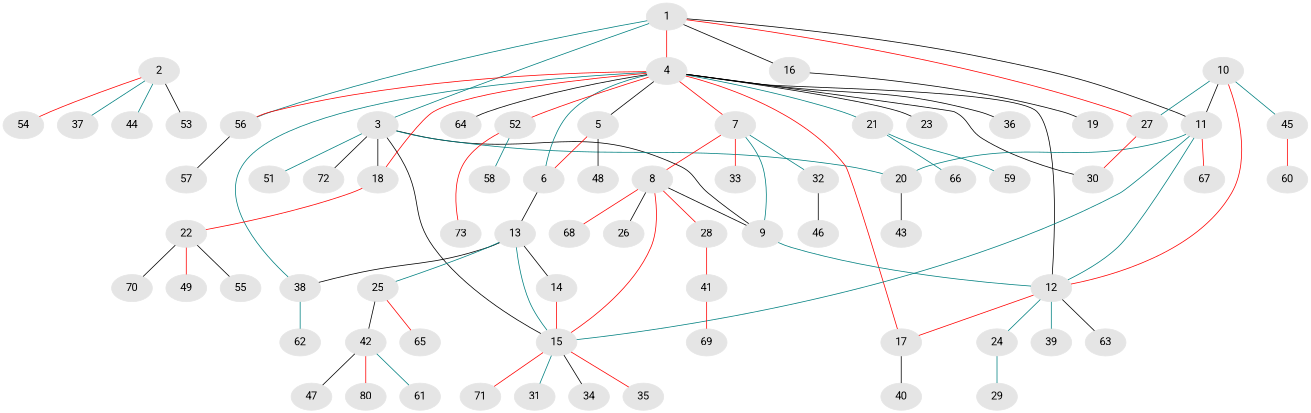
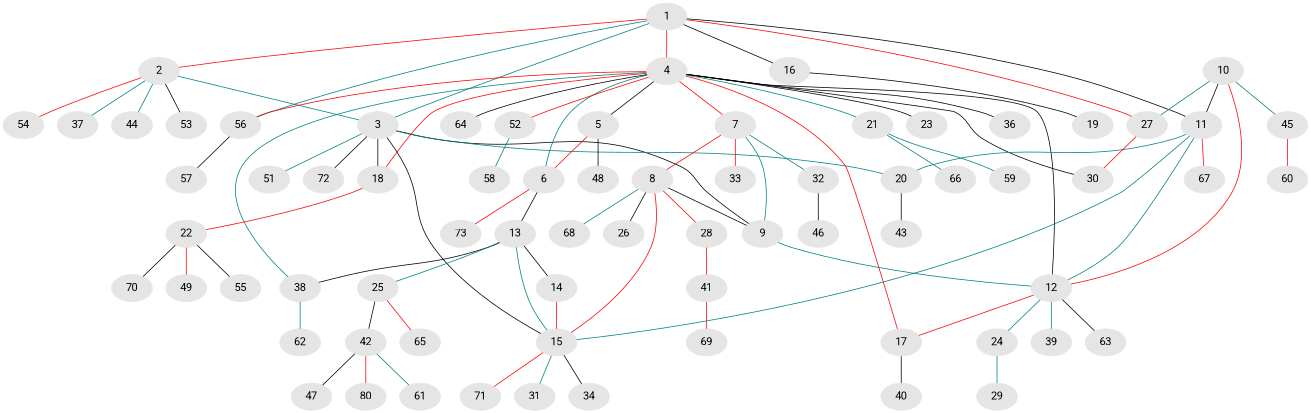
  graph {
    fontname=Roboto
    node [color=gray90 fontname=Roboto style=filled]
    edge [color=black fontname=Roboto]
    1
    2
    3
    4
    11
    16
    27
    56
    37
    44
    53
    54
    9
    15
    18
    20
    51
    72
    5
    6
    7
    12
    17
    21
    23
    30
    36
    38
    52
    64
    67
    19
    57
    31
    34
-   35
    71
    22
    43
    48
    13
    73
    8
    32
    33
    24
    39
    63
    40
    59
    66
    62
    58
    14
    25
    26
    28
    68
    46
    41
    10
    45
    60
    29
    42
    65
    49
    55
    70
    47
    n71 [label=80]
    61
    69
+   1 -- 2 [color=red]
    1 -- 3 [color=teal]
    1 -- 4 [color=red]
    1 -- 11
    1 -- 16
    1 -- 27 [color=red]
    1 -- 56 [color=teal]
+   2 -- 3 [color=teal]
    2 -- 37 [color=teal]
    2 -- 44 [color=teal]
    2 -- 53
    2 -- 54 [color=red]
    3 -- 9
    3 -- 15
    3 -- 18
    3 -- 20 [color=teal]
    3 -- 51 [color=teal]
    3 -- 72
    4 -- 56 [color=red]
    4 -- 18 [color=red]
    4 -- 5
    4 -- 6 [color=teal]
    4 -- 7 [color=red]
    4 -- 12
    4 -- 17 [color=red]
    4 -- 21 [color=teal]
    4 -- 23
    4 -- 30
    4 -- 36
    4 -- 38 [color=teal]
    4 -- 52 [color=red]
    4 -- 64
    11 -- 15 [color=teal]
    11 -- 20 [color=teal]
    11 -- 12 [color=teal]
    11 -- 67 [color=red]
    16 -- 19
    27 -- 30 [color=red]
    56 -- 57
    9 -- 12 [color=teal]
    15 -- 31 [color=teal]
    15 -- 34
-   15 -- 35 [color=red]
    15 -- 71 [color=red]
    18 -- 22 [color=red]
    20 -- 43
    5 -- 6 [color=red]
    5 -- 48
    6 -- 13
-   52 -- 73 [color=red]
+   6 -- 73 [color=red]
    7 -- 9 [color=teal]
    7 -- 8 [color=red]
    7 -- 32 [color=teal]
    7 -- 33 [color=red]
    12 -- 17 [color=red]
    12 -- 24 [color=teal]
    12 -- 39 [color=teal]
    12 -- 63
    17 -- 40
    21 -- 59 [color=teal]
    21 -- 66 [color=teal]
    38 -- 62 [color=teal]
    52 -- 58 [color=teal]
    22 -- 49 [color=red]
    22 -- 55
    22 -- 70
    13 -- 15 [color=teal]
    13 -- 38
    13 -- 14
    13 -- 25 [color=teal]
    8 -- 9
    8 -- 15 [color=red]
    8 -- 26
    8 -- 28 [color=red]
-   8 -- 68 [color=red]
+   8 -- 68 [color=teal]
    32 -- 46
    24 -- 29 [color=teal]
    14 -- 15 [color=red]
    25 -- 42
    25 -- 65 [color=red]
    28 -- 41 [color=red]
    41 -- 69 [color=red]
    10 -- 11
    10 -- 27 [color=teal]
    10 -- 12 [color=red]
    10 -- 45 [color=teal]
    45 -- 60 [color=red]
    42 -- 47
    42 -- n71 [color=red]
    42 -- 61 [color=teal]
  }
